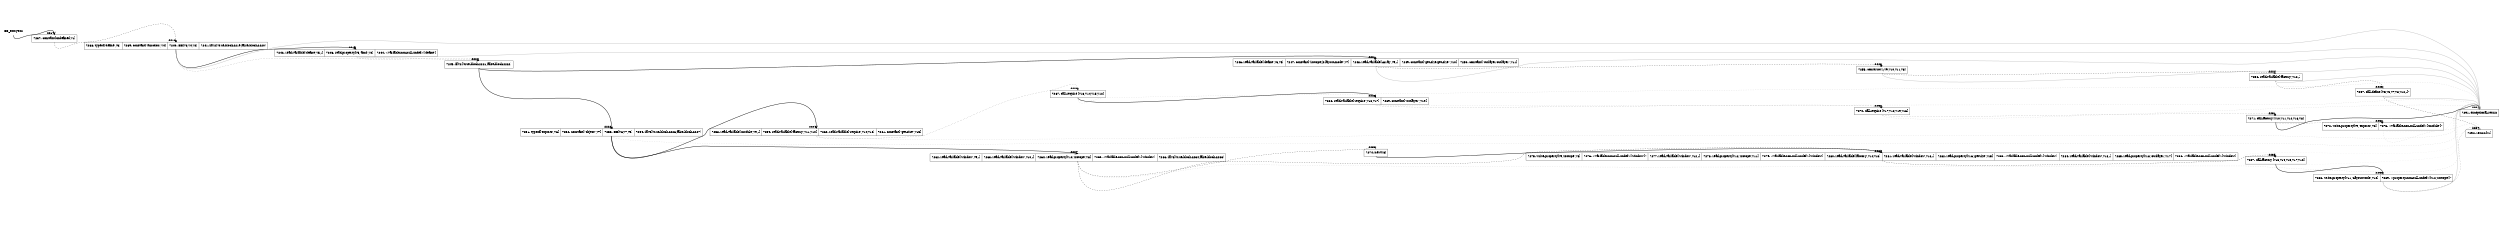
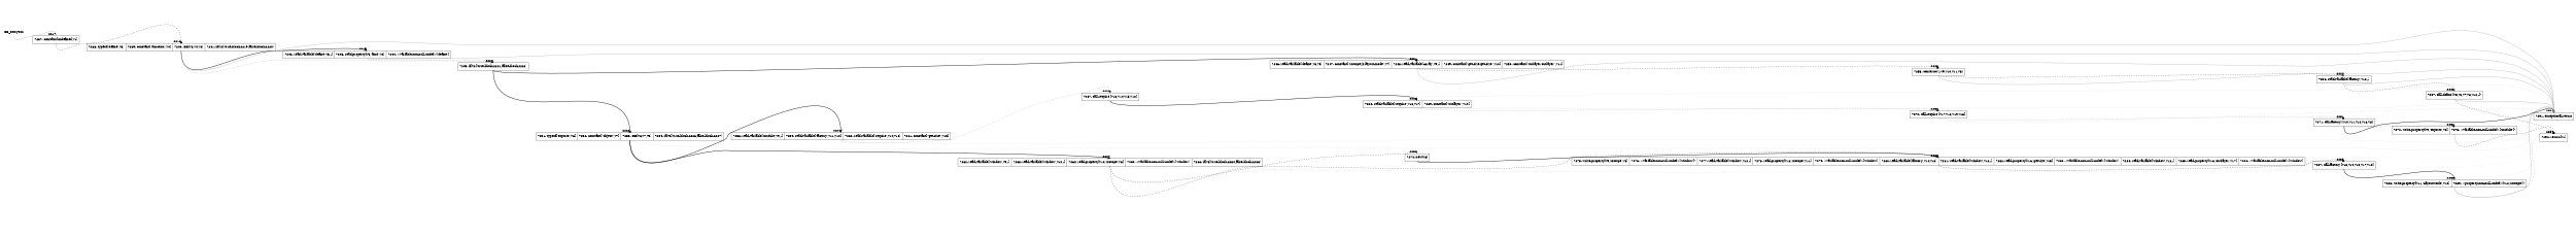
  digraph {
    rankdir=LR
    node [shape=record]
    edge [arrowhead=box headport=n style=bold tailport=s]
    n1 [label=BB_entry902 shape=none]
    n2 [label="{7237: constant[undefined,v1]}"]
    n3 [label="{7238: typeof['define',v3]|7239: constant[\"function\",v4]|7240: ==[v3,v4,v2]|7241: if[v2](true-block:2219,false-block:2220)}"]
    n4 [label="{7245: if[v2](true-block:2221,false-block:2222)}"]
    n5 [label="{7242: read-variable['define',v5,-]|7243: read-property[v5,'amd',v2]|7244: \<variable-non-null-undef\>['define']}"]
    n6 [label="{7291: exceptional-return}"]
    n7 [label="{7246: read-variable['define',v6,v5]|7247: constant[\"isotope/js/layout-mode\",v7]|7248: read-variable['Array',v9,-]|7249: constant[\"get-size/get-size\",v10]|7250: constant[\"outlayer/outlayer\",v11]}"]
    n8 [label="{7251: typeof['exports',v6]|7252: constant[\"object\",v7]|7253: ==[v6,v7,v5]|7254: if[v5](true-block:2226,false-block:2227)}"]
    n9 [label="{7255: construct [-,v9,v10,v11,v8]}"]
    n10 [label="{7258: read-variable['module',v9,-]|7259: read-variable['factory',v11,v10]|7260: read-variable['require',v14,v13]|7261: constant[\"get-size\",v15]}"]
    n11 [label="{7262: read-variable['window',v9,-]|7263: read-variable['window',v10,-]|7264: read-property[v10,'Isotope',v8]|7265: \<variable-non-null-undef\>['window']|7266: if[v8](true-block:2234,false-block:2233)}"]
    n12 [label="{7256: read-variable['factory',v12,-]}"]
    n13 [label="{7267: call-require [v13,v14,v15,v12]}"]
    n14 [label="{7275: write-property[v9,'Isotope',v8]|7276: \<variable-non-null-undef\>['window']*|7277: read-variable['window',v12,-]|7278: read-property[v12,'Isotope',v11]|7279: \<variable-non-null-undef\>['window']|7280: read-variable['factory',v14,v13]|7281: read-variable['window',v16,-]|7282: read-property[v16,'getSize',v15]|7283: \<variable-non-null-undef\>['window']|7284: read-variable['window',v18,-]|7285: read-property[v18,'Outlayer',v17]|7286: \<variable-non-null-undef\>['window']}"]
    n15 [label="{7274: new[v8]}"]
    n16 [label="{7257: call-define [v5,v6,v7,v8,v12,-]*}"]
    n17 [label="{7268: read-variable['require',v18,v17]|7269: constant[\"outlayer\",v19]}"]
    n18 [label="{7287: call-factory [v13,v14,v15,v17,v10]}"]
    n19 [label="{7290: return[v1]}"]
    n20 [label="{7270: call-require [v17,v18,v19,v16]}"]
    n21 [label="{7288: write-property[v11,'LayoutMode',v10]|7289: \<property-non-null-undef\>[v12,'Isotope']*}"]
    n22 [label="{7271: call-factory [v10,v11,v12,v16,v8]}"]
    n23 [label="{7272: write-property[v9,'exports',v8]|7273: \<variable-non-null-undef\>['module']*}"]
-   n1 -> n2 [arrowhead=vee headlabel="    2217"]
+   n1 -> n2 [arrowhead=vee headlabel="    2217" color=gray]
    n2 -> n3 [headlabel="      2218" style=dashed]
    n3 -> n4 [arrowhead=vee headlabel="      2220" style=dotted]
    n3 -> n5 [arrowhead=vee headlabel="      2219"]
    n3 -> n6 [color=gray headlabel="      2238"]
    n4 -> n7 [headlabel="      2221"]
    n4 -> n8 [headlabel="      2222"]
    n5 -> n4 [arrowhead=vee style=dotted]
    n5 -> n6 [arrowhead=onormal color=gray]
    n7 -> n6 [color=gray]
    n7 -> n9 [headlabel="      2223" style=dashed]
    n8 -> n6 [arrowhead=vee color=gray style=dashed]
    n8 -> n10 [arrowhead=vee headlabel="      2226"]
    n8 -> n11 [arrowhead=vee headlabel="      2227"]
    n9 -> n6 [color=gray]
    n9 -> n12 [arrowhead=vee headlabel="      2224" style=dashed]
    n10 -> n6 [arrowhead=onormal color=gray style=dashed]
    n10 -> n13 [arrowhead=vee headlabel="      2228" style=dotted]
    n11 -> n6 [color=gray style=dashed]
    n11 -> n14 [arrowhead=onormal headlabel="      2234" style=dashed]
    n11 -> n15 [arrowhead=onormal headlabel="      2233" style=dashed]
    n12 -> n6 [color=gray]
    n12 -> n16 [arrowhead=onormal headlabel="      2225" style=dashed]
    n13 -> n6 [color=gray style=dashed]
    n13 -> n17 [arrowhead=vee headlabel="      2229"]
    n14 -> n6 [arrowhead=onormal color=gray style=dotted]
    n14 -> n18 [headlabel="      2235" style=dashed]
    n15 -> n14 [arrowhead=vee]
    n16 -> n6 [arrowhead=vee color=gray]
    n16 -> n19 [arrowhead=onormal headlabel="      2237" style=dashed]
    n17 -> n6 [color=gray style=dashed]
    n17 -> n20 [headlabel="      2230" style=dotted]
    n18 -> n6 [arrowhead=vee color=gray style=dotted]
    n18 -> n21 [arrowhead=onormal headlabel="      2236"]
    n20 -> n6 [arrowhead=onormal color=gray style=dashed]
    n20 -> n22 [headlabel="      2231" style=dotted]
    n21 -> n6 [arrowhead=onormal color=gray]
    n21 -> n19 [style=dotted]
    n22 -> n6 [arrowhead=onormal color=black]
    n22 -> n23 [headlabel="      2232" style=dotted]
    n23 -> n6 [arrowhead=onormal color=gray style=dotted]
-   n23 -> n19 [style=dashed color=gray]
+   n23 -> n19 [style=dashed]
  }
